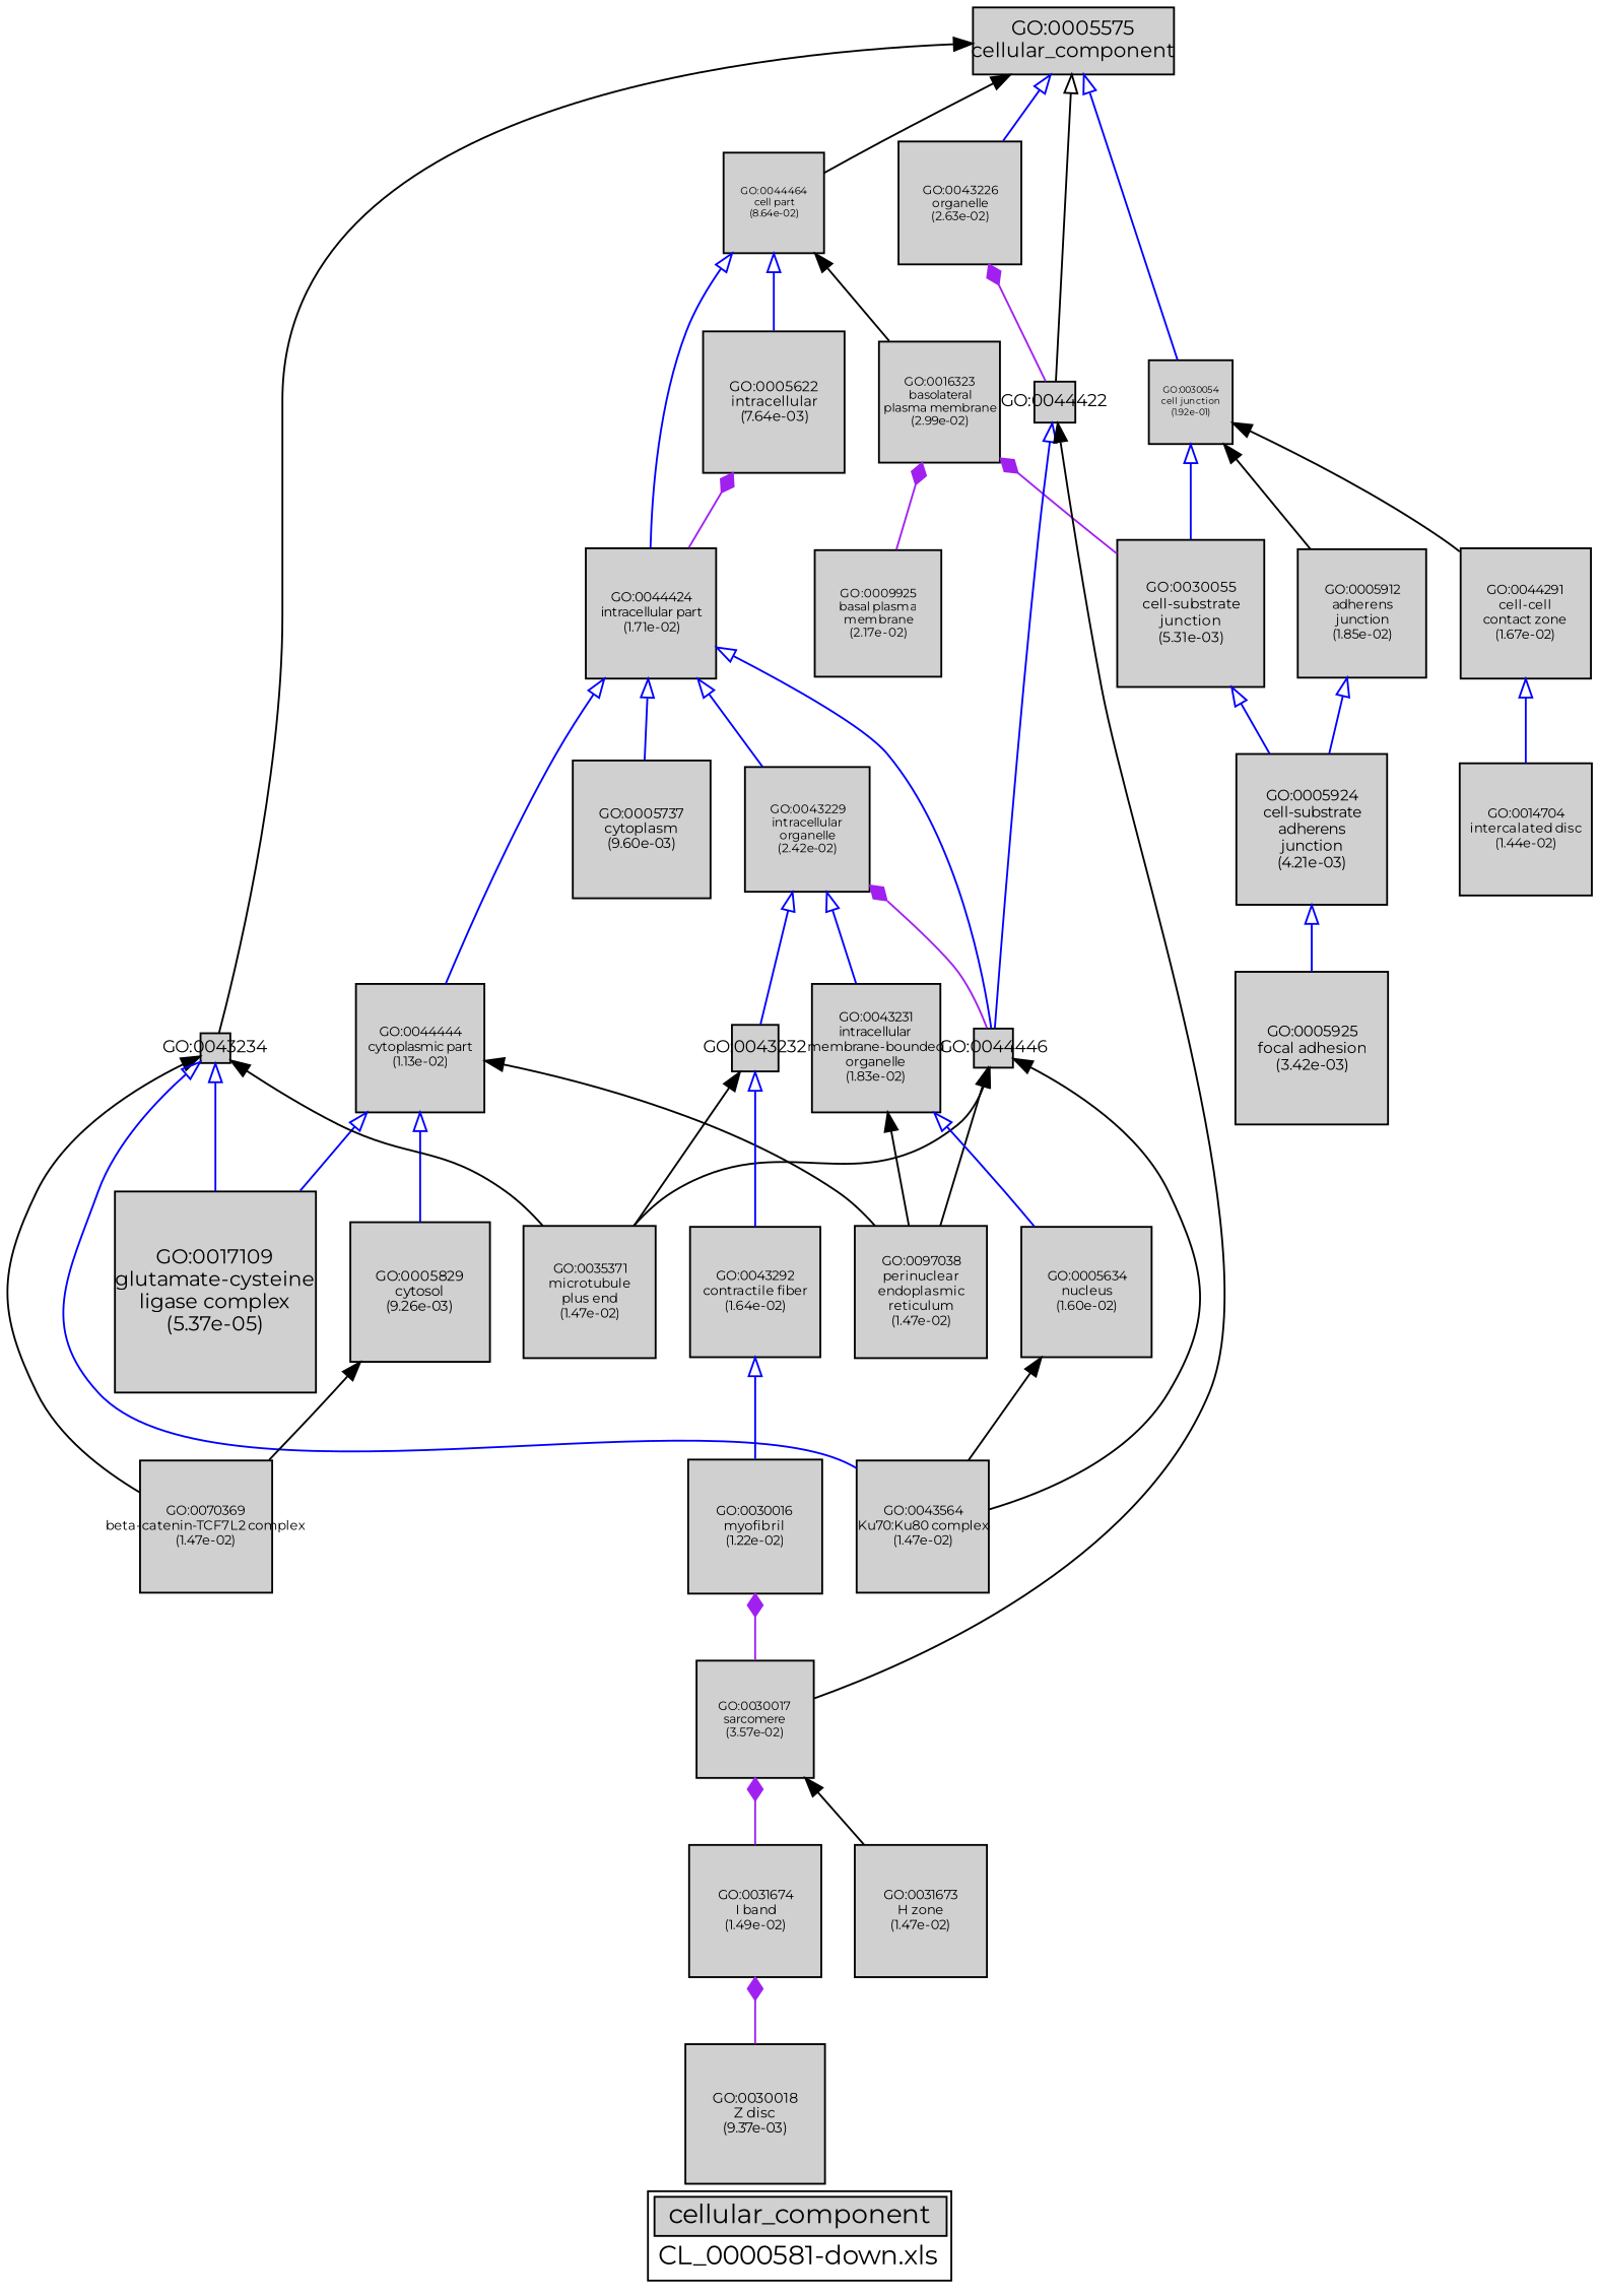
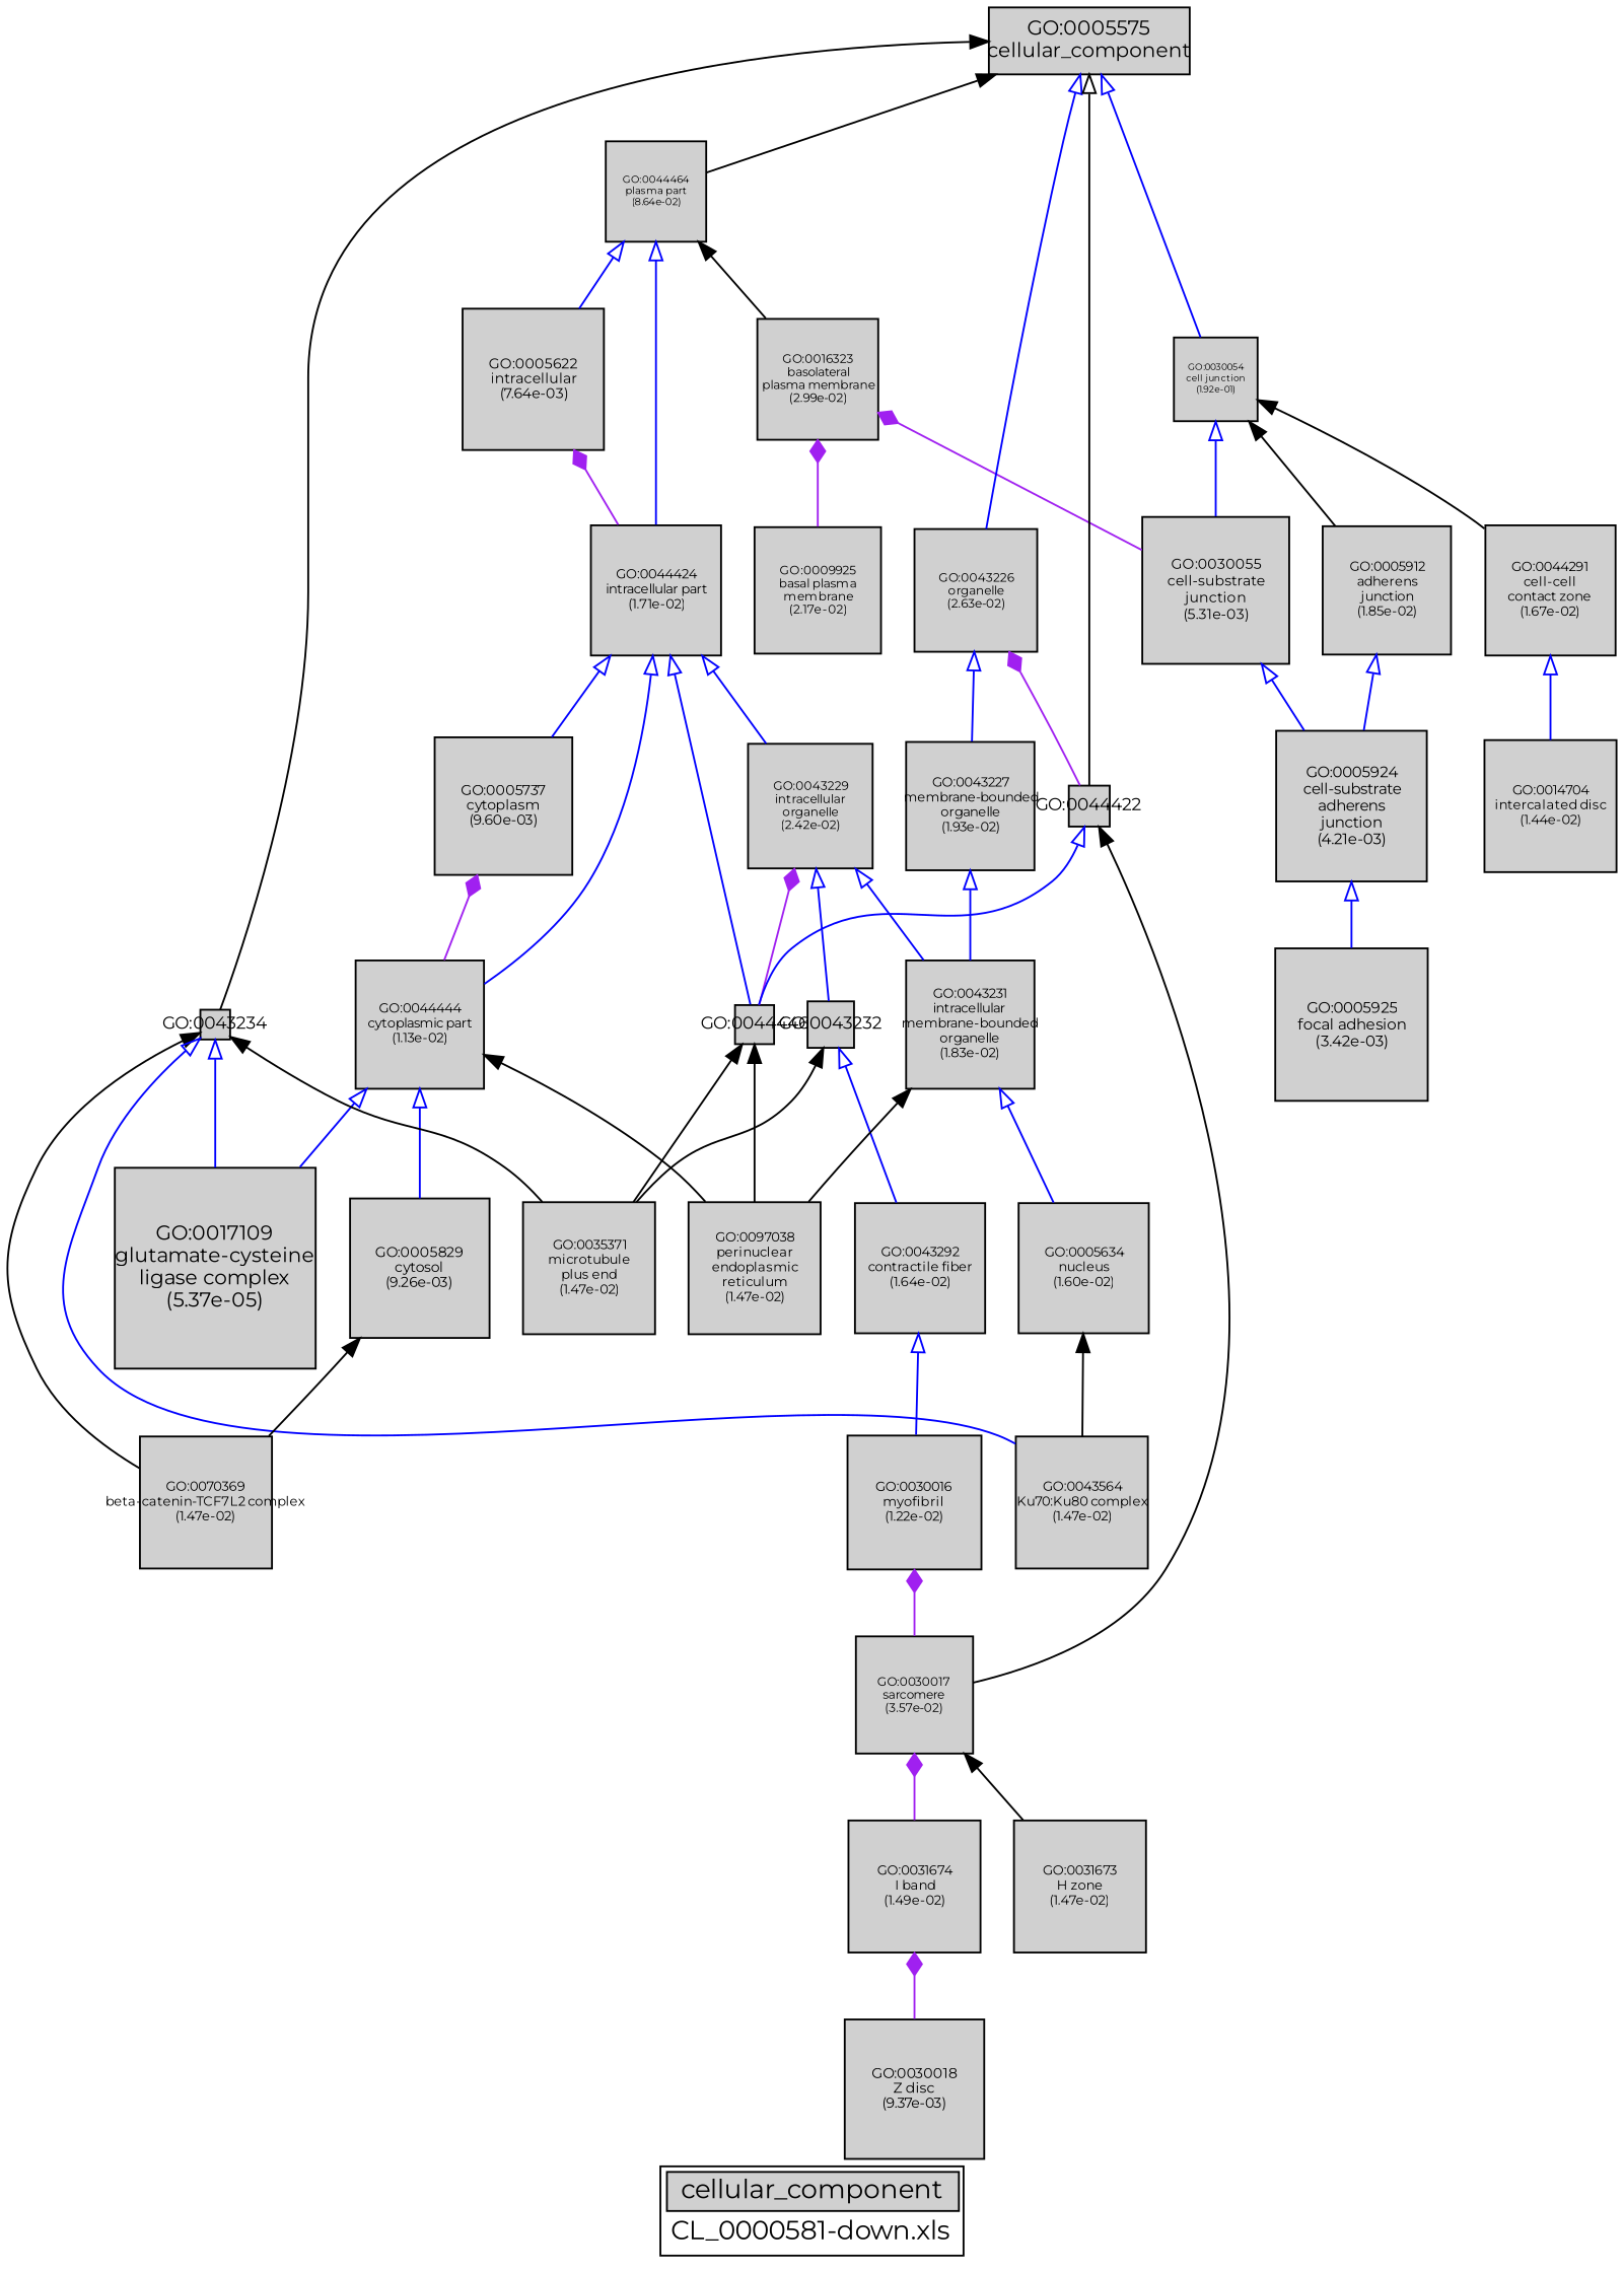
  digraph {
    bgcolor="#FFFFFF"
    fontname=Montserrat
    label=<<TABLE COLOR="black" BGCOLOR="white"><TR><TD COLSPAN="2" BGCOLOR="#D0D0D0"><FONT COLOR="black">cellular_component</FONT></TD></TR><TR><TD BORDER="0">CL_0000581-down.xls</TD></TR></TABLE>>
    node [color=black fillcolor="#D0D0D0" fixedsize=true fontcolor=black fontname=Montserrat fontsize=7.09830424715 shape=box style=filled]
    edge [arrowtail=empty color=blue dir=back fontname=Montserrat weight=5.0]
    n1 [height=0.985875589883 label=<<TABLE BORDER="0"><TR><TD>GO:0070369<BR/>beta-catenin-TCF7L2 complex<BR/>(1.47e-02)</TD></TR></TABLE>> width=0.985875589883]
    n2 [fontsize=6.7632300115 height=0.939337501597 label=<<TABLE BORDER="0"><TR><TD>GO:0009925<BR/>basal plasma<BR/>membrane<BR/>(2.17e-02)</TD></TR></TABLE>> width=0.939337501597]
    n3 [fontsize=7.62177748334 height=1.05858020602 label=<<TABLE BORDER="0"><TR><TD>GO:0005622<BR/>intracellular<BR/>(7.64e-03)</TD></TR></TABLE>> width=1.05858020602]
    n4 [fontsize=7.00562182998 height=0.973003031942 label=<<TABLE BORDER="0"><TR><TD>GO:0043292<BR/>contractile fiber<BR/>(1.64e-02)</TD></TR></TABLE>> width=0.973003031942]
    n5 [height=0.985875589883 label=<<TABLE BORDER="0"><TR><TD>GO:0043564<BR/>Ku70:Ku80 complex<BR/>(1.47e-02)</TD></TR></TABLE>> width=0.985875589883]
    n6 [fontsize=6.86691689277 height=0.95373845733 label=<<TABLE BORDER="0"><TR><TD>GO:0044444<BR/>cytoplasmic part<BR/>(1.13e-02)</TD></TR></TABLE>> width=0.95373845733]
    n7 [fontsize=7.08632745059 height=0.984212145915 label=<<TABLE BORDER="0"><TR><TD>GO:0031674<BR/>I band<BR/>(1.49e-02)</TD></TR></TABLE>> width=0.984212145915]
    n8 [fontsize=6.59532651743 height=0.916017571866 label=<<TABLE BORDER="0"><TR><TD>GO:0043226<BR/>organelle<BR/>(2.63e-02)</TD></TR></TABLE>> width=0.916017571866]
    n9 [fontsize=6.9014552429 height=0.958535450403 label=<<TABLE BORDER="0"><TR><TD>GO:0005912<BR/>adherens<BR/>junction<BR/>(1.85e-02)</TD></TR></TABLE>> width=0.958535450403]
    "GO:0044446" [fontsize=9 height=0.285336258107 width=0.285336258107]
    "GO:0043232" [fontsize=9 height=0.343374334506 width=0.343374334506]
    n12 [fontsize=7.11193943033 height=0.987769365323 label=<<TABLE BORDER="0"><TR><TD>GO:0014704<BR/>intercalated disc<BR/>(1.44e-02)</TD></TR></TABLE>> width=0.987769365323]
    n13 [fontsize=8.07037978099 height=1.12088608069 label=<<TABLE BORDER="0"><TR><TD>GO:0005924<BR/>cell-substrate<BR/>adherens<BR/>junction<BR/>(4.21e-03)</TD></TR></TABLE>> width=1.12088608069]
    n14 [fontsize=7.89901617907 height=1.09708558043 label=<<TABLE BORDER="0"><TR><TD>GO:0030055<BR/>cell-substrate<BR/>junction<BR/>(5.31e-03)</TD></TR></TABLE>> width=1.09708558043]
    n15 [fontsize=7.46213226697 height=1.0364072593 label=<<TABLE BORDER="0"><TR><TD>GO:0030018<BR/>Z disc<BR/>(9.37e-03)</TD></TR></TABLE>> width=1.0364072593]
    n16 [fontsize=5.0 height=0.620811907501 label=<<TABLE BORDER="0"><TR><TD>GO:0030054<BR/>cell junction<BR/>(1.92e-01)</TD></TR></TABLE>> width=0.620811907501]
    n17 [fontsize=6.98842294564 height=0.970614298006 label=<<TABLE BORDER="0"><TR><TD>GO:0044291<BR/>cell-cell<BR/>contact zone<BR/>(1.67e-02)</TD></TR></TABLE>> width=0.970614298006]
    n18 [fontsize=6.66886667611 height=0.926231482792 label=<<TABLE BORDER="0"><TR><TD>GO:0043229<BR/>intracellular<BR/>organelle<BR/>(2.42e-02)</TD></TR></TABLE>> width=0.926231482792]
    "GO:0043234" [fontsize=9 height=0.22415227632 width=0.22415227632]
    n20 [fontsize=6.47914897277 height=0.899881801773 label=<<TABLE BORDER="0"><TR><TD>GO:0016323<BR/>basolateral<BR/>plasma membrane<BR/>(2.99e-02)</TD></TR></TABLE>> width=0.899881801773]
    n21 [fontsize=7.24684338142 height=1.0065060252 label=<<TABLE BORDER="0"><TR><TD>GO:0030016<BR/>myofibril<BR/>(1.22e-02)</TD></TR></TABLE>> width=1.0065060252]
    n22 [height=0.985875589883 label=<<TABLE BORDER="0"><TR><TD>GO:0031673<BR/>H zone<BR/>(1.47e-02)</TD></TR></TABLE>> width=0.985875589883]
-   n23 [fontsize=5.42605170053 height=0.75361829174 label=<<TABLE BORDER="0"><TR><TD>GO:0044464<BR/>cell part<BR/>(8.64e-02)</TD></TR></TABLE>> width=0.75361829174]
+   n23 [fontsize=5.42605170053 height=0.75361829174 label=<<TABLE BORDER="0"><TR><TD>GO:0044464<BR/>plasma part<BR/>(8.64e-02)</TD></TR></TABLE>> width=0.75361829174]
    n24 [fontsize=6.96783684794 height=0.96775511777 label=<<TABLE BORDER="0"><TR><TD>GO:0044424<BR/>intracellular part<BR/>(1.71e-02)</TD></TR></TABLE>> width=0.96775511777]
    n25 [fontsize=10.8 label=<<TABLE BORDER="0"><TR><TD>GO:0005575<BR/>cellular_component</TD></TR></TABLE>> width=1.5]
    n26 [fontsize=7.02450879908 height=0.975626222094 label=<<TABLE BORDER="0"><TR><TD>GO:0005634<BR/>nucleus<BR/>(1.60e-02)</TD></TR></TABLE>> width=0.975626222094]
    n27 [fontsize=6.91197972101 height=0.959997183474 label=<<TABLE BORDER="0"><TR><TD>GO:0043231<BR/>intracellular<BR/>membrane-bounded<BR/>organelle<BR/>(1.83e-02)</TD></TR></TABLE>> width=0.959997183474]
+   n28 [fontsize=6.86645031096 height=0.9536736543 label=<<TABLE BORDER="0"><TR><TD>GO:0043227<BR/>membrane-bounded<BR/>organelle<BR/>(1.93e-02)</TD></TR></TABLE>> width=0.9536736543]
    n29 [fontsize=10.8 height=1.5 label=<<TABLE BORDER="0"><TR><TD>GO:0017109<BR/>glutamate-cysteine<BR/>ligase complex<BR/>(5.37e-05)</TD></TR></TABLE>> width=1.5]
    n30 [height=0.985875589883 label=<<TABLE BORDER="0"><TR><TD>GO:0035371<BR/>microtubule<BR/>plus end<BR/>(1.47e-02)</TD></TR></TABLE>> width=0.985875589883]
    n31 [fontsize=6.31528576177 height=0.877123022467 label=<<TABLE BORDER="0"><TR><TD>GO:0030017<BR/>sarcomere<BR/>(3.57e-02)</TD></TR></TABLE>> width=0.877123022467]
    n32 [fontsize=8.22070071038 height=1.14176398755 label=<<TABLE BORDER="0"><TR><TD>GO:0005925<BR/>focal adhesion<BR/>(3.42e-03)</TD></TR></TABLE>> width=1.14176398755]
    n33 [height=0.985875589883 label=<<TABLE BORDER="0"><TR><TD>GO:0097038<BR/>perinuclear<BR/>endoplasmic<BR/>reticulum<BR/>(1.47e-02)</TD></TR></TABLE>> width=0.985875589883]
    "GO:0044422" [fontsize=9 height=0.302974791339 width=0.302974791339]
    n35 [fontsize=7.47115070112 height=1.0376598196 label=<<TABLE BORDER="0"><TR><TD>GO:0005829<BR/>cytosol<BR/>(9.26e-03)</TD></TR></TABLE>> width=1.0376598196]
    n36 [fontsize=7.44281152517 height=1.03372382294 label=<<TABLE BORDER="0"><TR><TD>GO:0005737<BR/>cytoplasm<BR/>(9.60e-03)</TD></TR></TABLE>> width=1.03372382294]
    subgraph sub_1 {
      n1
      n2
      n3
      n4
      n5
      n6
      n7
      n8
      n9
      "GO:0044446"
      "GO:0043232"
      n12
      n13
      n14
      n15
      n16
      n17
      n18
      "GO:0043234"
      n20
      n21
      n22
      n23
      n24
      n25
      n26
      n27
+     n28
      n29
      n30
      n31
      n32
      n33
      "GO:0044422"
      n35
      n36
    }
    subgraph sub_2 {
      n1
      n22
      n30
      n33
      subgraph sub_3 {
        subgraph sub_4 {
        }
        subgraph sub_5 {
        }
      }
      subgraph sub_6 {
        n2
        n3
        n6
        n7
        n8
        "GO:0044446"
        n14
        n15
        n18
        n20
        n21
        n24
        n31
        "GO:0044422"
        n36
      }
      subgraph sub_7 {
        n3
        n4
        n5
        n6
        n8
        n9
        "GO:0044446"
        "GO:0043232"
        n12
        n13
        n14
        n16
        n17
        n18
        "GO:0043234"
        n21
        n23
        n24
        n25
        n26
        n27
+       n28
        n29
        n32
        "GO:0044422"
        n35
        n36
      }
    }
    n3 -> n24 [arrowtail=diamond color=purple weight=2.5]
    n4 -> n21
    n6 -> n29
    n6 -> n33 [weight=1 arrowtail="" color=""]
    n6 -> n35
    n7 -> n15 [arrowtail=diamond color=purple weight=2.5]
+   n8 -> n28
    n8 -> "GO:0044422" [arrowtail=diamond color=purple weight=2.5]
    n9 -> n13
-   "GO:0044446" -> n5 [weight=1 arrowtail="" color=""]
    "GO:0044446" -> n30 [weight=1 arrowtail="" color=""]
    "GO:0044446" -> n33 [weight=1 arrowtail="" color=""]
    "GO:0043232" -> n4
    "GO:0043232" -> n30 [weight=1 arrowtail="" color=""]
    n13 -> n32
    n14 -> n13
    n16 -> n9 [weight=1 arrowtail="" color=""]
    n16 -> n14
    n16 -> n17 [weight=1 arrowtail="" color=""]
    n17 -> n12
    n18 -> "GO:0044446" [arrowtail=diamond color=purple weight=2.5]
    n18 -> "GO:0043232"
    n18 -> n27
    "GO:0043234" -> n1 [weight=1 arrowtail="" color=""]
    "GO:0043234" -> n5
    "GO:0043234" -> n29
    "GO:0043234" -> n30 [weight=1 arrowtail="" color=""]
    n20 -> n2 [arrowtail=diamond color=purple weight=2.5]
    n20 -> n14 [arrowtail=diamond color=purple weight=2.5]
    n21 -> n31 [arrowtail=diamond color=purple weight=2.5]
    n23 -> n3
    n23 -> n20 [weight=1 arrowtail="" color=""]
    n23 -> n24
    n24 -> n6
    n24 -> "GO:0044446"
    n24 -> n18
    n24 -> n36
    n25 -> n8
    n25 -> n16
    n25 -> "GO:0043234" [weight=1 arrowtail="" color=""]
    n25 -> n23 [weight=1 arrowtail="" color=""]
    n25 -> "GO:0044422" [color=black]
    n26 -> n5 [weight=1 arrowtail="" color=""]
    n27 -> n26
    n27 -> n33 [weight=1 arrowtail="" color=""]
+   n28 -> n27
    n31 -> n7 [arrowtail=diamond color=purple weight=2.5]
    n31 -> n22 [weight=1 arrowtail="" color=""]
    "GO:0044422" -> "GO:0044446"
    "GO:0044422" -> n31 [weight=1 arrowtail="" color=""]
    n35 -> n1 [weight=1 arrowtail="" color=""]
+   n36 -> n6 [arrowtail=diamond color=purple weight=2.5]
  }
